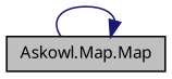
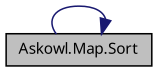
  digraph {
    rankdir=LR
    fontname="Noto Sans"
-   n1 [color=black fillcolor=grey75 fontcolor=black fontname="Noto Sans" fontsize=10 height=0.2 label="Askowl.Map.Map" shape=record style=filled width=0.4]
+   n1 [color=black fillcolor=grey75 fontcolor=black fontname="Noto Sans" fontsize=10 height=0.2 label="Askowl.Map.Sort" shape=record style=filled width=0.4]
    n1 -> n1 [color=midnightblue fontname="Noto Sans" fontsize=10 labelfontname=Helvetica labelfontsize=10 style=solid]
  }
